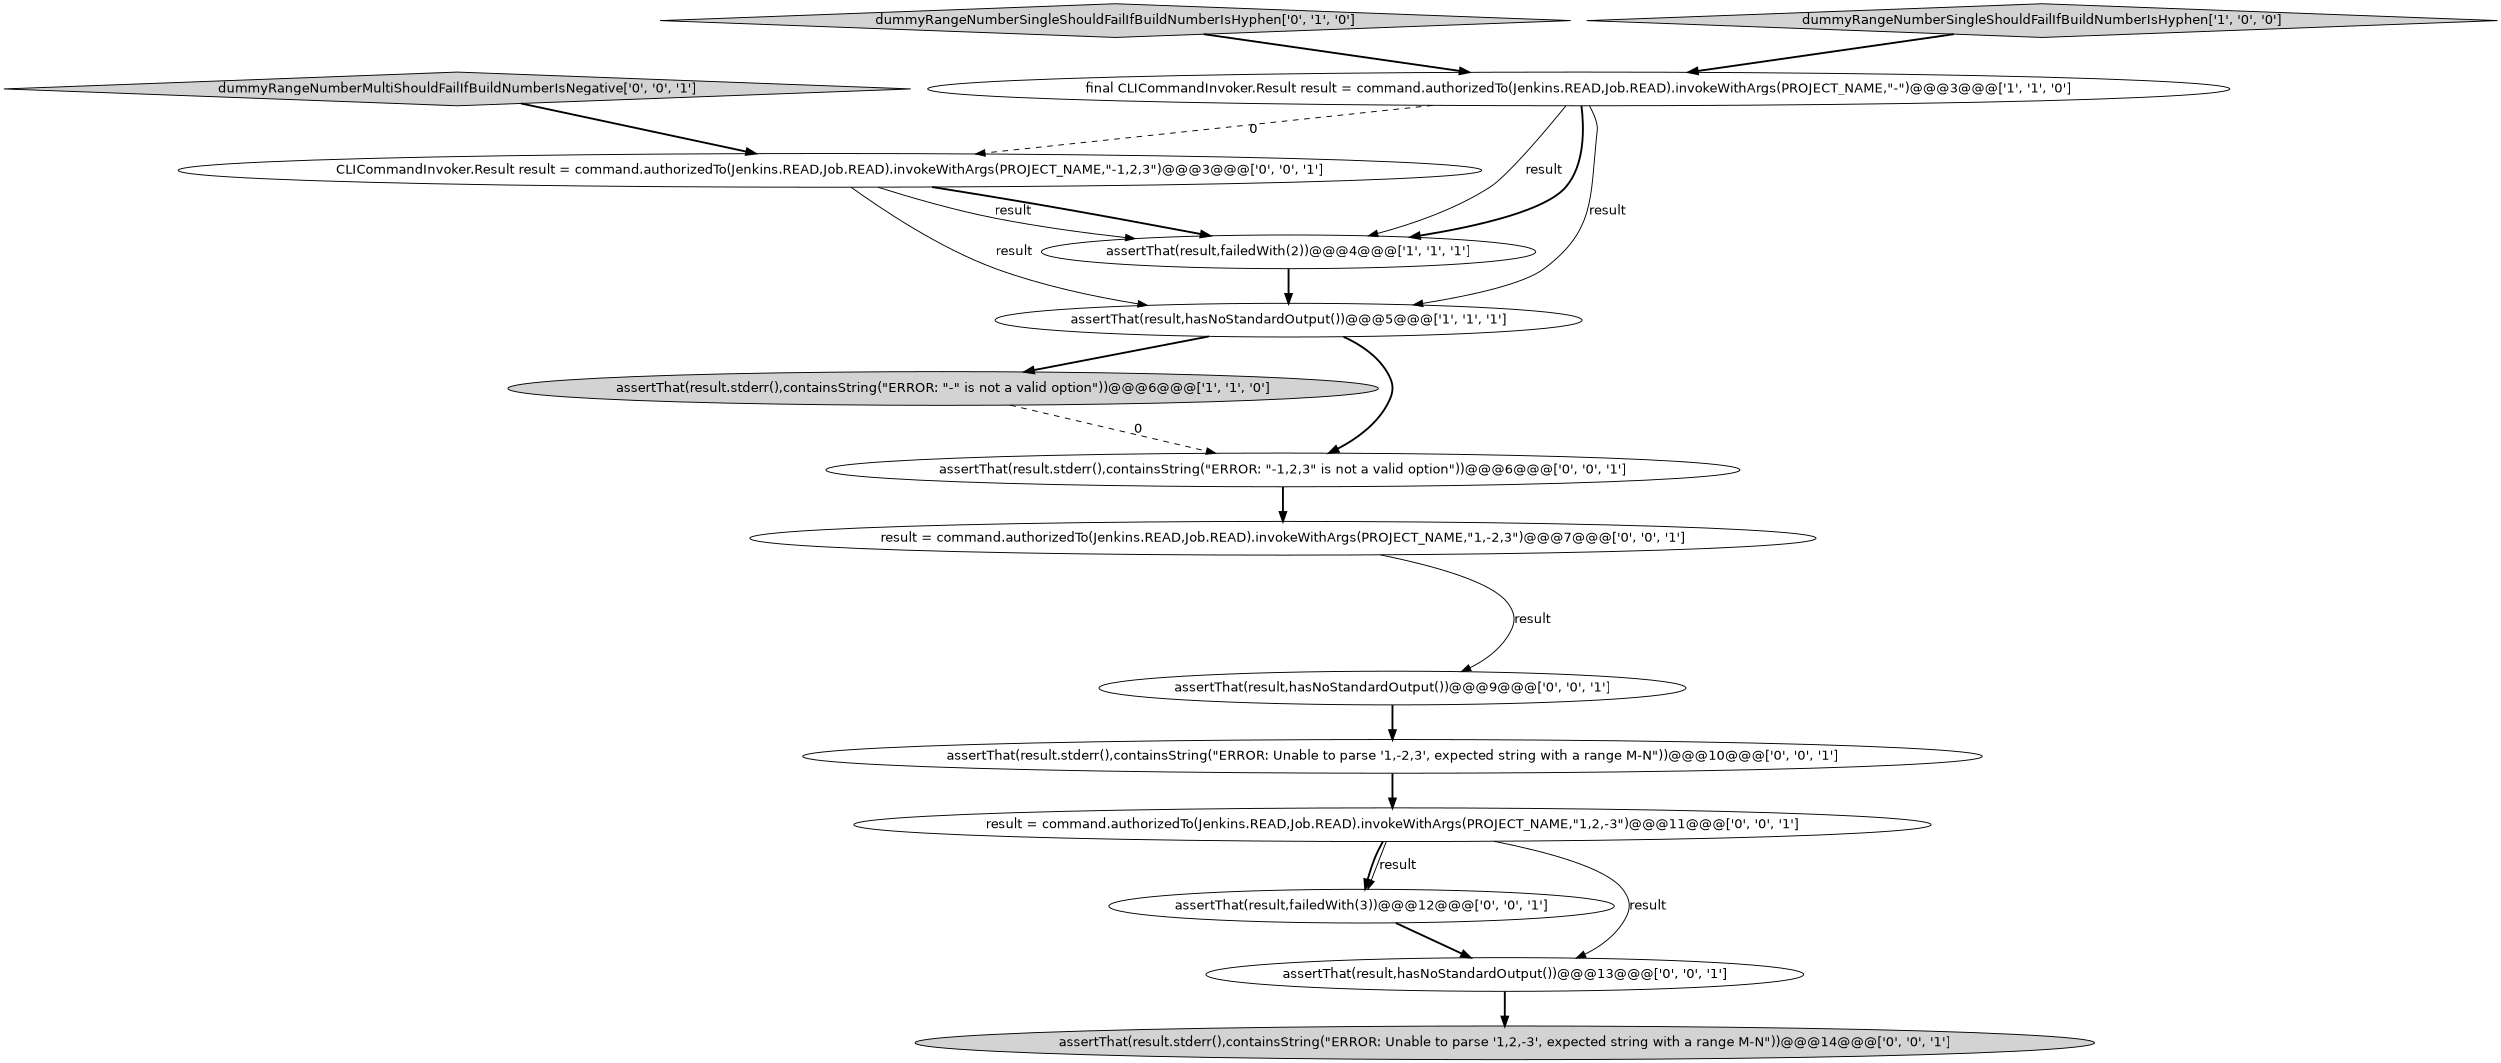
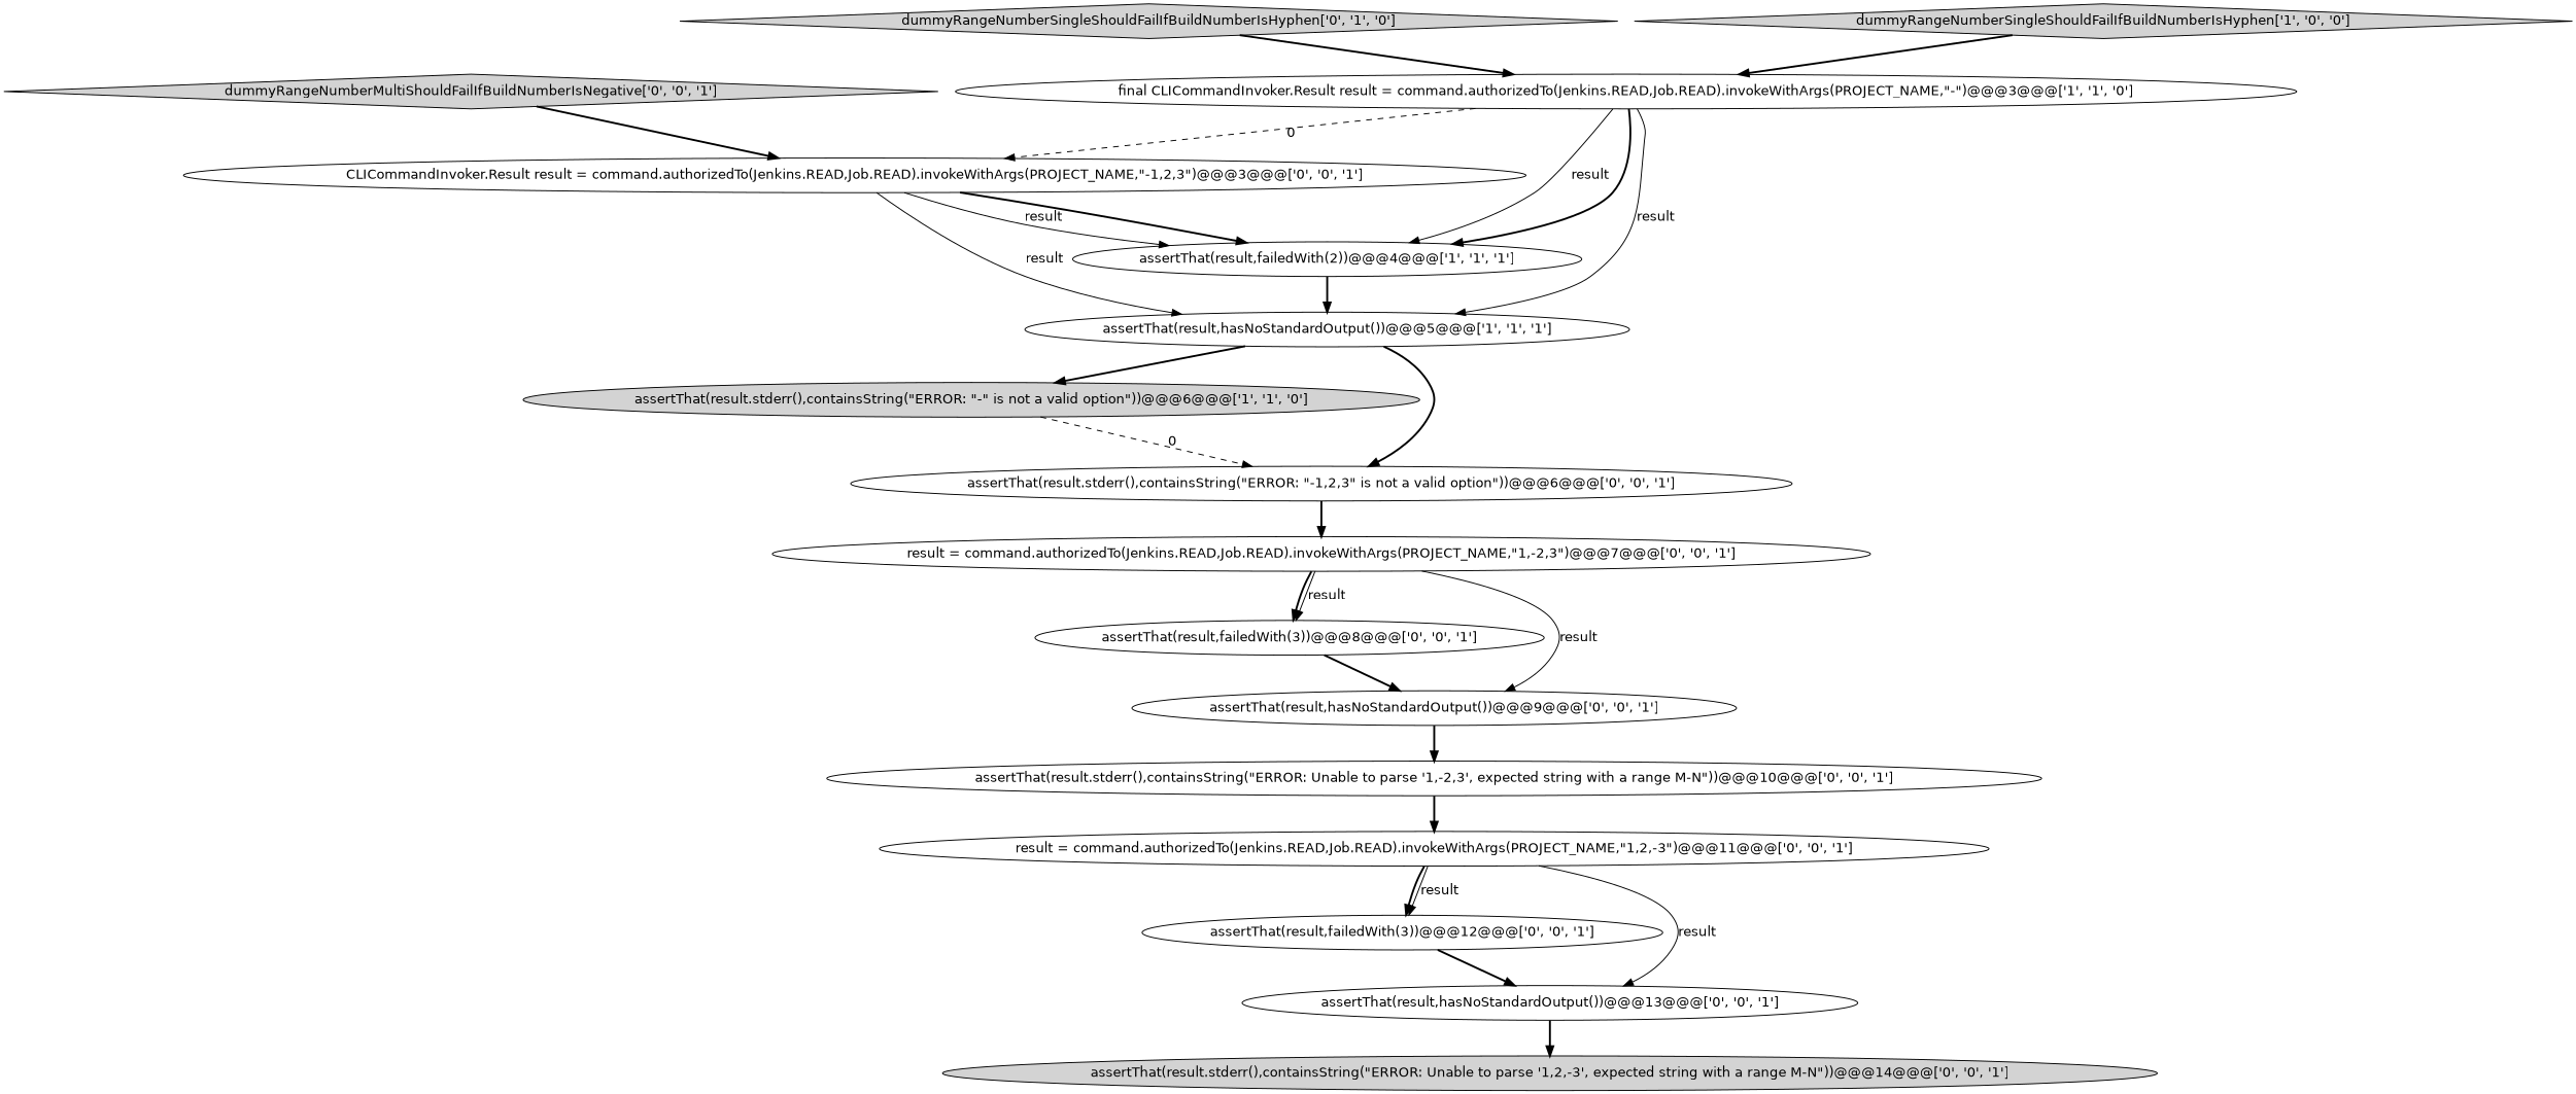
  digraph {
    fontname="DejaVu Sans"
    node [fillcolor=white shape=ellipse style=filled fontname="DejaVu Sans"]
    edge [style=bold fontname="DejaVu Sans"]
    n1 [label="final CLICommandInvoker.Result result = command.authorizedTo(Jenkins.READ,Job.READ).invokeWithArgs(PROJECT_NAME,\"-\")@@@3@@@['1', '1', '0']"]
    n2 [label="assertThat(result,hasNoStandardOutput())@@@5@@@['1', '1', '1']"]
    n3 [label="CLICommandInvoker.Result result = command.authorizedTo(Jenkins.READ,Job.READ).invokeWithArgs(PROJECT_NAME,\"-1,2,3\")@@@3@@@['0', '0', '1']"]
    n4 [label="assertThat(result,failedWith(2))@@@4@@@['1', '1', '1']"]
    n5 [label="result = command.authorizedTo(Jenkins.READ,Job.READ).invokeWithArgs(PROJECT_NAME,\"1,-2,3\")@@@7@@@['0', '0', '1']"]
+   n6 [label="assertThat(result,failedWith(3))@@@8@@@['0', '0', '1']"]
    n7 [label="assertThat(result,hasNoStandardOutput())@@@9@@@['0', '0', '1']"]
    n8 [label="result = command.authorizedTo(Jenkins.READ,Job.READ).invokeWithArgs(PROJECT_NAME,\"1,2,-3\")@@@11@@@['0', '0', '1']"]
    n9 [label="assertThat(result,failedWith(3))@@@12@@@['0', '0', '1']"]
    n10 [label="assertThat(result,hasNoStandardOutput())@@@13@@@['0', '0', '1']"]
    n11 [fillcolor=lightgray label="assertThat(result.stderr(),containsString(\"ERROR: \"-\" is not a valid option\"))@@@6@@@['1', '1', '0']"]
    n12 [label="assertThat(result.stderr(),containsString(\"ERROR: \"-1,2,3\" is not a valid option\"))@@@6@@@['0', '0', '1']"]
    n13 [fillcolor=lightgray label="dummyRangeNumberMultiShouldFailIfBuildNumberIsNegative['0', '0', '1']" shape=diamond]
    n14 [label="assertThat(result.stderr(),containsString(\"ERROR: Unable to parse '1,-2,3', expected string with a range M-N\"))@@@10@@@['0', '0', '1']"]
    n15 [fillcolor=lightgray label="dummyRangeNumberSingleShouldFailIfBuildNumberIsHyphen['0', '1', '0']" shape=diamond]
    n16 [fillcolor=lightgray label="assertThat(result.stderr(),containsString(\"ERROR: Unable to parse '1,2,-3', expected string with a range M-N\"))@@@14@@@['0', '0', '1']"]
    n17 [fillcolor=lightgray label="dummyRangeNumberSingleShouldFailIfBuildNumberIsHyphen['1', '0', '0']" shape=diamond]
    n1 -> n2 [label=result style=solid]
    n1 -> n3 [label=0 style=dashed]
    n1 -> n4 [label=result style=solid]
    n1 -> n4
    n2 -> n11
    n2 -> n12
    n3 -> n2 [label=result style=solid]
    n3 -> n4
    n3 -> n4 [label=result style=solid]
    n4 -> n2
+   n5 -> n6
+   n5 -> n6 [label=result style=solid]
    n5 -> n7 [label=result style=solid]
+   n6 -> n7
    n7 -> n14
    n8 -> n9
    n8 -> n9 [label=result style=solid]
    n8 -> n10 [label=result style=solid]
    n9 -> n10
    n10 -> n16
    n11 -> n12 [label=0 style=dashed]
    n12 -> n5
    n13 -> n3
    n14 -> n8
    n15 -> n1
    n17 -> n1
  }
